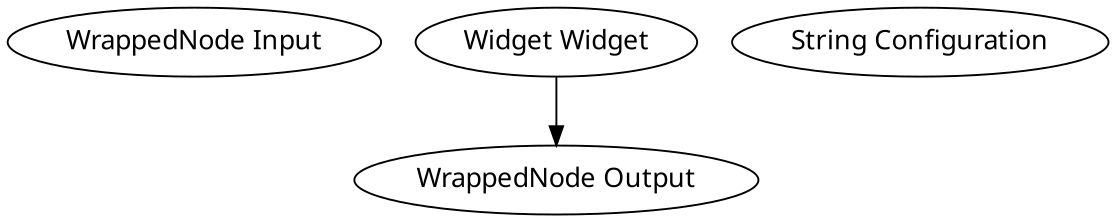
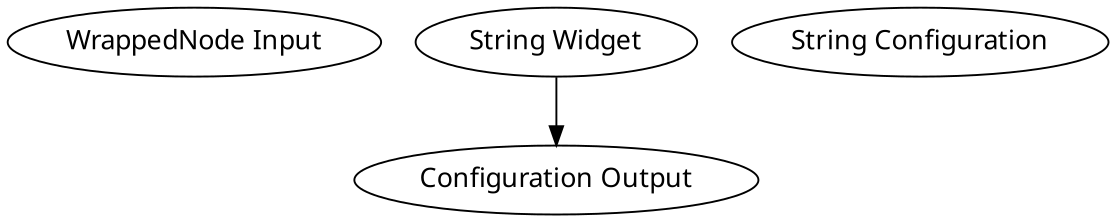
  digraph {
    rankdir=TB
    fontname="Noto Sans"
    node [fontname="Noto Sans"]
    n1 [label="WrappedNode Input"]
-   n2 [label="WrappedNode Output"]
-   n3 [label="Widget Widget"]
+   n2 [label="Configuration Output"]
+   n3 [label="String Widget"]
    n4 [label="String Configuration"]
    n3 -> n2 [fontname="Noto Sans"]
  }
